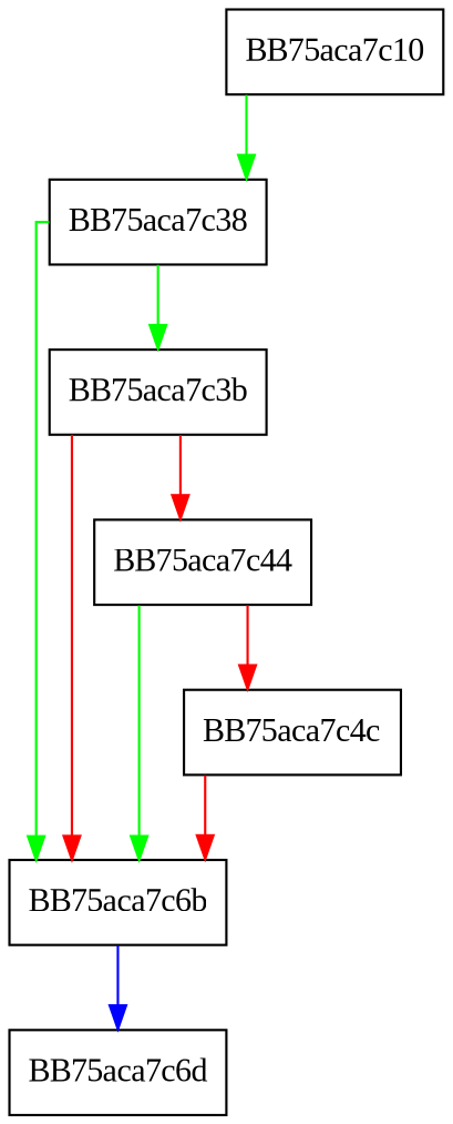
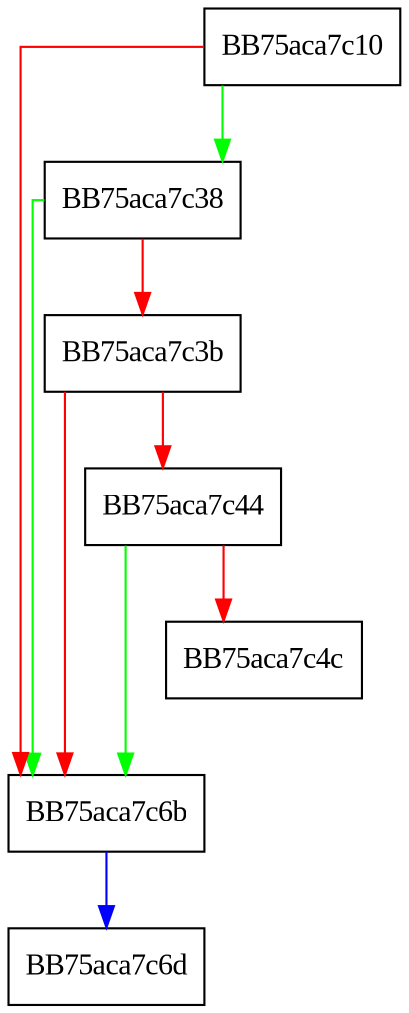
  digraph {
    fontname="Liberation Serif"
    splines=ortho
    node [fontname="Liberation Serif" shape=box]
    edge [color=red fontname="Liberation Serif"]
    n1 [label=BB75aca7c38]
    BB75aca7c10
    BB75aca7c6b
    BB75aca7c3b
    BB75aca7c6d
    BB75aca7c44
    BB75aca7c4c
    n1 -> BB75aca7c6b [color=green]
-   n1 -> BB75aca7c3b [color=green]
+   n1 -> BB75aca7c3b
    BB75aca7c10 -> n1 [color=green]
    BB75aca7c6b -> BB75aca7c6d [color=blue]
    BB75aca7c3b -> BB75aca7c6b
    BB75aca7c3b -> BB75aca7c44
    BB75aca7c44 -> BB75aca7c6b [color=green]
    BB75aca7c44 -> BB75aca7c4c
-   BB75aca7c4c -> BB75aca7c6b
+   BB75aca7c10 -> BB75aca7c6b
  }
